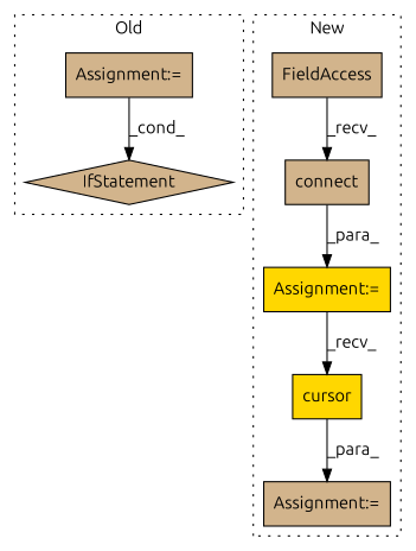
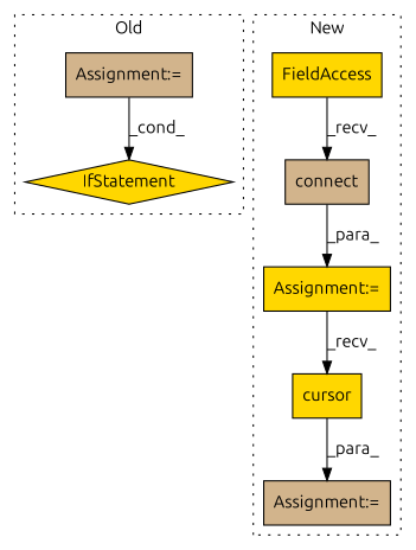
  digraph {
    fontname=Ubuntu
    node [a=7 fillcolor=gold fontname=Ubuntu l=1 shape=box style=filled]
    edge [fontname=Ubuntu]
-   n1 [a=25 fillcolor=tan l="4,2" label=IfStatement s="1114,1128" shape=diamond]
+   n1 [a=25 l="4,2" label=IfStatement s="1114,1128" shape=diamond]
    n2 [fillcolor=tan label="Assignment:=" s=1077]
    n3 [a=32 l=8 label=cursor s=2332]
    n4 [fillcolor=tan label="Assignment:=" s=2323]
    n5 [label="Assignment:=" s=2246]
    n6 [a=32 fillcolor=tan l="8,1" label=connect s="2255,2308"]
-   n7 [a=22 fillcolor=tan l=10 label=FieldAccess s=2263]
+   n7 [a=22 l=10 label=FieldAccess s=2263]
    subgraph cluster_1 {
      label=Old
      style=dotted
      n1
      n2
    }
    subgraph cluster_2 {
      label=New
      style=dotted
      n3
      n4
      n5
      n6
      n7
    }
    n2 -> n1 [label=_cond_]
    n3 -> n4 [label=_para_]
    n5 -> n3 [label=_recv_]
    n6 -> n5 [label=_para_]
    n7 -> n6 [label=_recv_]
  }
